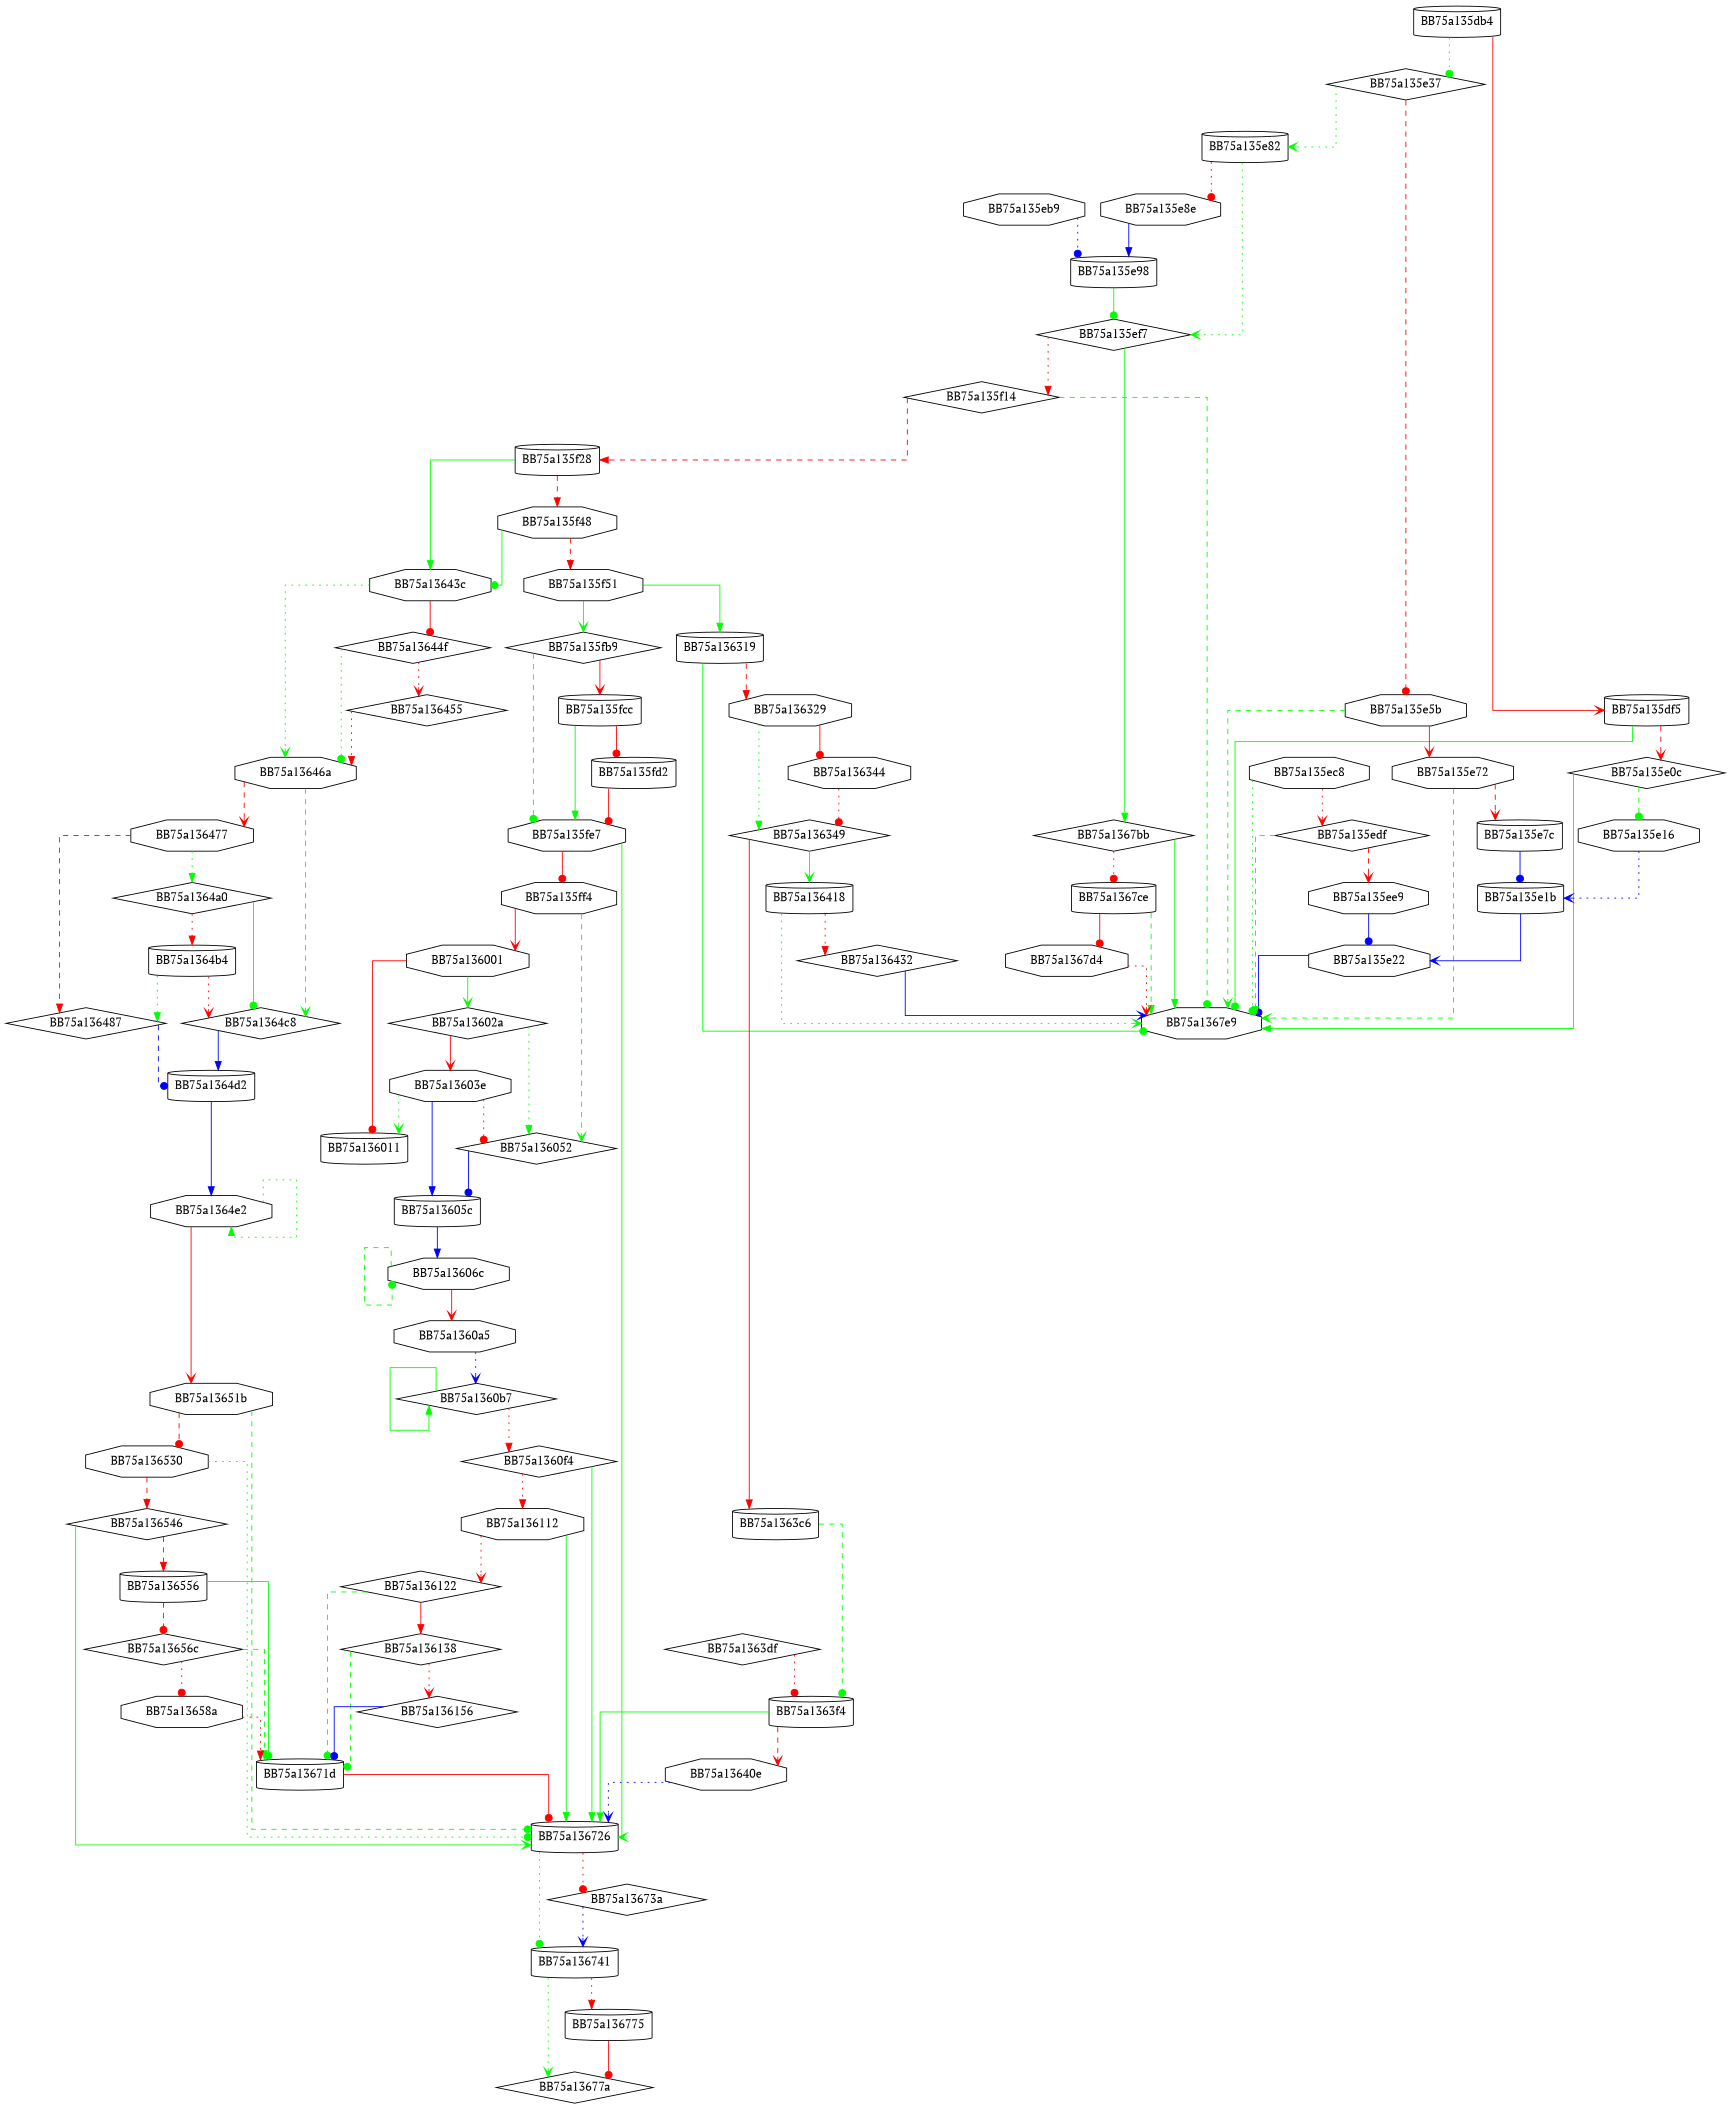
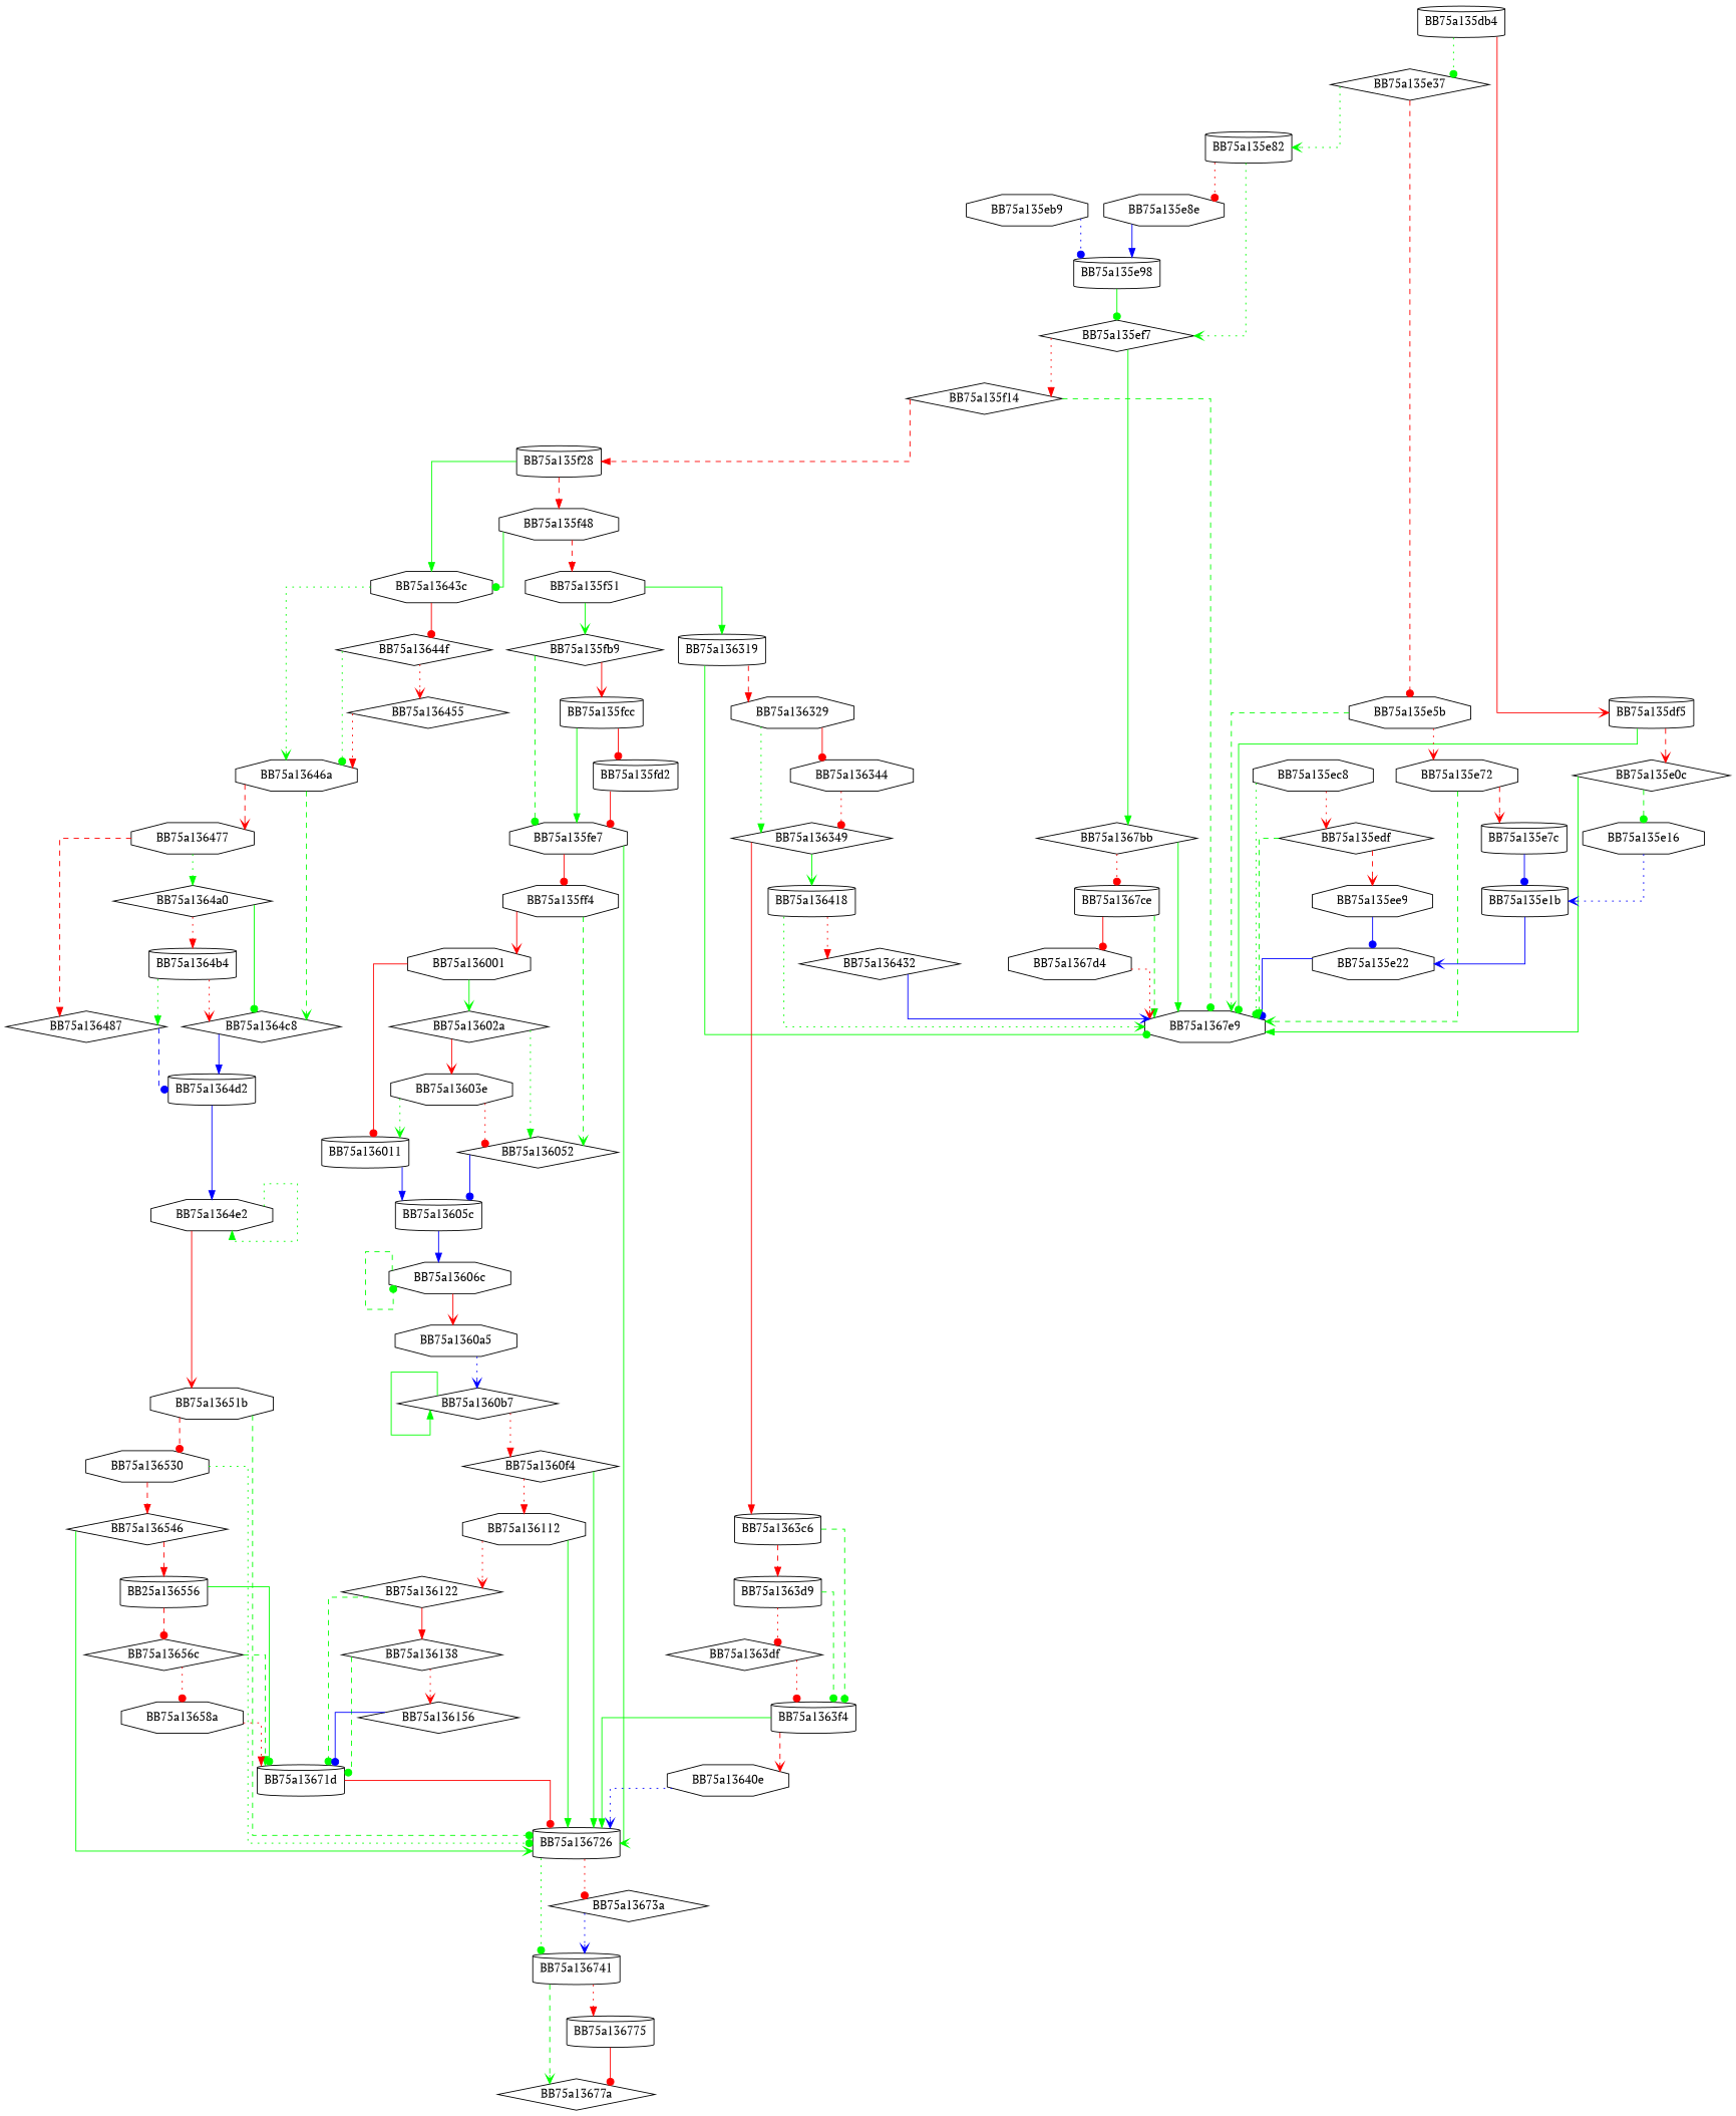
  digraph {
    fontname="PT Serif"
    splines=ortho
    node [fontname="PT Serif" shape=octagon]
    edge [arrowhead=dot color=red fontname="PT Serif" style=solid]
    BB75a135db4 [shape=cylinder]
    BB75a135e37 [shape=diamond]
    BB75a135df5 [shape=cylinder]
    BB75a135e82 [shape=cylinder]
    BB75a135e5b
    BB75a1367e9
    BB75a135e0c [shape=diamond]
    BB75a135ef7 [shape=diamond]
    BB75a135e8e
    BB75a135e72
    BB75a135e16
    BB75a135e1b [shape=cylinder]
    BB75a135e22
    BB75a1367bb [shape=diamond]
    BB75a135f14 [shape=diamond]
    BB75a135e98 [shape=cylinder]
    BB75a135e7c [shape=cylinder]
    BB75a1367ce [shape=cylinder]
    BB75a135f28 [shape=cylinder]
    BB75a135ec8
    BB75a135edf [shape=diamond]
    BB75a135eb9
    BB75a135ee9
    BB75a1367d4
    BB75a13643c
    BB75a135f48
    BB75a13646a
    BB75a13644f [shape=diamond]
    BB75a135f51
    BB75a1364c8 [shape=diamond]
    BB75a136477
    BB75a136455 [shape=diamond]
    BB75a136319 [shape=cylinder]
    BB75a135fb9 [shape=diamond]
    BB75a136329
    BB75a135fe7
    BB75a135fcc [shape=cylinder]
    BB75a136349 [shape=diamond]
    BB75a136344
    BB75a136726 [shape=cylinder]
    BB75a135ff4
    BB75a135fd2 [shape=cylinder]
    BB75a136741 [shape=cylinder]
    BB75a13673a [shape=diamond]
    BB75a136052 [shape=diamond]
    BB75a136001
    BB75a13677a [shape=diamond]
    BB75a136775 [shape=cylinder]
    BB75a13605c [shape=cylinder]
    BB75a13602a [shape=diamond]
    BB75a136011 [shape=cylinder]
    BB75a13606c
    BB75a13603e
    BB75a1360a5
    BB75a1360b7 [shape=diamond]
    BB75a1360f4 [shape=diamond]
    BB75a136112
    BB75a136122 [shape=diamond]
    BB75a13671d [shape=cylinder]
    BB75a136138 [shape=diamond]
    BB75a136156 [shape=diamond]
    BB75a136418 [shape=cylinder]
    BB75a1363c6 [shape=cylinder]
    BB75a136432 [shape=diamond]
    BB75a1363f4 [shape=cylinder]
+   BB75a1363d9 [shape=cylinder]
    BB75a13640e
    BB75a1363df [shape=diamond]
    BB75a1364d2 [shape=cylinder]
    BB75a1364a0 [shape=diamond]
    BB75a136487 [shape=diamond]
    BB75a1364e2
    BB75a1364b4 [shape=cylinder]
    BB75a13651b
    BB75a136530
    BB75a136546 [shape=diamond]
-   BB75a136556 [shape=cylinder]
+   BB75a136556 [shape=cylinder label=BB25a136556]
    BB75a13656c [shape=diamond]
    BB75a13658a
    BB75a135db4 -> BB75a135e37 [color=green style=dotted]
    BB75a135db4 -> BB75a135df5 [arrowhead=vee]
    BB75a135e37 -> BB75a135e82 [arrowhead=vee color=green style=dotted]
    BB75a135e37 -> BB75a135e5b [style=dashed]
    BB75a135df5 -> BB75a1367e9 [color=green]
    BB75a135df5 -> BB75a135e0c [arrowhead=vee style=dashed]
    BB75a135e82 -> BB75a135ef7 [arrowhead=vee color=green style=dotted]
    BB75a135e82 -> BB75a135e8e [style=dotted]
    BB75a135e5b -> BB75a1367e9 [arrowhead=vee color=green style=dashed]
-   BB75a135e5b -> BB75a135e72 [arrowhead=vee]
+   BB75a135e5b -> BB75a135e72 [arrowhead=vee style=dotted]
    BB75a135e0c -> BB75a1367e9 [arrowhead=normal color=green]
    BB75a135e0c -> BB75a135e16 [color=green style=dashed]
    BB75a135ef7 -> BB75a1367bb [arrowhead=normal color=green]
    BB75a135ef7 -> BB75a135f14 [arrowhead=normal style=dotted]
    BB75a135e8e -> BB75a135e98 [arrowhead=normal color=blue]
    BB75a135e72 -> BB75a1367e9 [arrowhead=vee color=green style=dashed]
    BB75a135e72 -> BB75a135e7c [arrowhead=vee style=dashed]
    BB75a135e16 -> BB75a135e1b [arrowhead=vee color=blue style=dotted]
    BB75a135e1b -> BB75a135e22 [arrowhead=vee color=blue]
    BB75a135e22 -> BB75a1367e9 [color=blue]
    BB75a1367bb -> BB75a1367e9 [arrowhead=normal color=green]
    BB75a1367bb -> BB75a1367ce [style=dotted]
    BB75a135f14 -> BB75a1367e9 [color=green style=dashed]
    BB75a135f14 -> BB75a135f28 [arrowhead=normal style=dashed]
    BB75a135e98 -> BB75a135ef7 [color=green]
    BB75a135e7c -> BB75a135e1b [color=blue]
    BB75a1367ce -> BB75a1367e9 [arrowhead=normal color=green style=dashed]
    BB75a1367ce -> BB75a1367d4
    BB75a135f28 -> BB75a13643c [arrowhead=normal color=green]
    BB75a135f28 -> BB75a135f48 [arrowhead=normal style=dashed]
    BB75a135ec8 -> BB75a1367e9 [color=green style=dotted]
    BB75a135ec8 -> BB75a135edf [arrowhead=vee style=dotted]
    BB75a135edf -> BB75a1367e9 [arrowhead=normal color=green style=dashed]
    BB75a135edf -> BB75a135ee9 [arrowhead=vee style=dashed]
    BB75a135eb9 -> BB75a135e98 [color=blue style=dotted]
    BB75a135ee9 -> BB75a135e22 [color=blue]
    BB75a1367d4 -> BB75a1367e9 [arrowhead=vee style=dotted]
    BB75a13643c -> BB75a13646a [arrowhead=vee color=green style=dotted]
    BB75a13643c -> BB75a13644f
    BB75a135f48 -> BB75a13643c [color=green]
    BB75a135f48 -> BB75a135f51 [arrowhead=normal style=dashed]
    BB75a13646a -> BB75a1364c8 [arrowhead=vee color=green style=dashed]
    BB75a13646a -> BB75a136477 [arrowhead=vee style=dashed]
    BB75a13644f -> BB75a13646a [color=green style=dotted]
    BB75a13644f -> BB75a136455 [arrowhead=vee style=dotted]
    BB75a135f51 -> BB75a136319 [arrowhead=normal color=green]
    BB75a135f51 -> BB75a135fb9 [arrowhead=vee color=green]
    BB75a1364c8 -> BB75a1364d2 [arrowhead=normal color=blue]
    BB75a136477 -> BB75a1364a0 [arrowhead=normal color=green style=dotted]
    BB75a136477 -> BB75a136487 [arrowhead=normal style=dashed]
    BB75a136455 -> BB75a13646a [arrowhead=normal style=dotted]
    BB75a136319 -> BB75a1367e9 [color=green]
    BB75a136319 -> BB75a136329 [arrowhead=normal style=dashed]
    BB75a135fb9 -> BB75a135fe7 [color=green style=dashed]
    BB75a135fb9 -> BB75a135fcc [arrowhead=vee]
    BB75a136329 -> BB75a136349 [arrowhead=normal color=green style=dotted]
    BB75a136329 -> BB75a136344
    BB75a135fe7 -> BB75a136726 [arrowhead=vee color=green]
    BB75a135fe7 -> BB75a135ff4
    BB75a135fcc -> BB75a135fe7 [arrowhead=normal color=green]
    BB75a135fcc -> BB75a135fd2
    BB75a136349 -> BB75a136418 [arrowhead=vee color=green]
    BB75a136349 -> BB75a1363c6 [arrowhead=normal]
    BB75a136344 -> BB75a136349 [style=dotted]
    BB75a136726 -> BB75a136741 [color=green style=dotted]
    BB75a136726 -> BB75a13673a [style=dotted]
    BB75a135ff4 -> BB75a136052 [arrowhead=vee color=green style=dashed]
    BB75a135ff4 -> BB75a136001 [arrowhead=vee]
    BB75a135fd2 -> BB75a135fe7
-   BB75a136741 -> BB75a13677a [arrowhead=vee color=green style=dotted]
+   BB75a136741 -> BB75a13677a [arrowhead=vee color=green style=dashed]
    BB75a136741 -> BB75a136775 [arrowhead=normal style=dotted]
    BB75a13673a -> BB75a136741 [arrowhead=vee color=blue style=dotted]
    BB75a136052 -> BB75a13605c [color=blue]
    BB75a136001 -> BB75a13602a [arrowhead=vee color=green]
    BB75a136001 -> BB75a136011
    BB75a136775 -> BB75a13677a
    BB75a13605c -> BB75a13606c [arrowhead=normal color=blue]
    BB75a13602a -> BB75a136052 [arrowhead=normal color=green style=dotted]
    BB75a13602a -> BB75a13603e [arrowhead=vee]
-   BB75a13603e -> BB75a13605c [arrowhead=normal color=blue]
+   BB75a136011 -> BB75a13605c [arrowhead=normal color=blue]
    BB75a13606c -> BB75a13606c [color=green style=dashed]
    BB75a13606c -> BB75a1360a5 [arrowhead=vee]
    BB75a13603e -> BB75a136052 [style=dotted]
    BB75a13603e -> BB75a136011 [arrowhead=vee color=green style=dotted]
    BB75a1360a5 -> BB75a1360b7 [arrowhead=vee color=blue style=dotted]
    BB75a1360b7 -> BB75a1360b7 [arrowhead=normal color=green]
    BB75a1360b7 -> BB75a1360f4 [arrowhead=normal style=dotted]
    BB75a1360f4 -> BB75a136726 [arrowhead=normal color=green]
    BB75a1360f4 -> BB75a136112 [arrowhead=normal style=dotted]
    BB75a136112 -> BB75a136726 [arrowhead=normal color=green]
    BB75a136112 -> BB75a136122 [arrowhead=vee style=dotted]
    BB75a136122 -> BB75a13671d [color=green style=dashed]
    BB75a136122 -> BB75a136138 [arrowhead=normal]
    BB75a13671d -> BB75a136726
    BB75a136138 -> BB75a13671d [color=green style=dashed]
    BB75a136138 -> BB75a136156 [arrowhead=vee style=dotted]
    BB75a136156 -> BB75a13671d [color=blue]
    BB75a136418 -> BB75a1367e9 [arrowhead=vee color=green style=dotted]
    BB75a136418 -> BB75a136432 [arrowhead=normal style=dotted]
    BB75a1363c6 -> BB75a1363f4 [color=green style=dashed]
+   BB75a1363c6 -> BB75a1363d9 [arrowhead=normal style=dashed]
    BB75a136432 -> BB75a1367e9 [arrowhead=vee color=blue]
    BB75a1363f4 -> BB75a136726 [arrowhead=normal color=green]
    BB75a1363f4 -> BB75a13640e [arrowhead=vee style=dashed]
+   BB75a1363d9 -> BB75a1363f4 [color=green style=dashed]
+   BB75a1363d9 -> BB75a1363df [style=dotted]
    BB75a13640e -> BB75a136726 [arrowhead=vee color=blue style=dotted]
    BB75a1363df -> BB75a1363f4 [style=dotted]
    BB75a1364d2 -> BB75a1364e2 [arrowhead=normal color=blue]
    BB75a1364a0 -> BB75a1364c8 [color=green]
    BB75a1364a0 -> BB75a1364b4 [arrowhead=normal style=dotted]
    BB75a136487 -> BB75a1364d2 [color=blue style=dashed]
    BB75a1364e2 -> BB75a1364e2 [arrowhead=normal color=green style=dotted]
    BB75a1364e2 -> BB75a13651b [arrowhead=vee]
    BB75a1364b4 -> BB75a1364c8 [arrowhead=vee style=dotted]
    BB75a1364b4 -> BB75a136487 [arrowhead=normal color=green style=dotted]
    BB75a13651b -> BB75a136726 [color=green style=dashed]
    BB75a13651b -> BB75a136530 [style=dashed]
    BB75a136530 -> BB75a136726 [color=green style=dotted]
    BB75a136530 -> BB75a136546 [arrowhead=normal style=dashed]
    BB75a136546 -> BB75a136726 [arrowhead=vee color=green]
    BB75a136546 -> BB75a136556 [arrowhead=normal style=dashed]
    BB75a136556 -> BB75a13671d [color=green]
    BB75a136556 -> BB75a13656c [style=dashed]
    BB75a13656c -> BB75a13671d [arrowhead=normal color=green style=dashed]
    BB75a13656c -> BB75a13658a [style=dotted]
    BB75a13658a -> BB75a13671d [arrowhead=normal style=dotted]
  }
